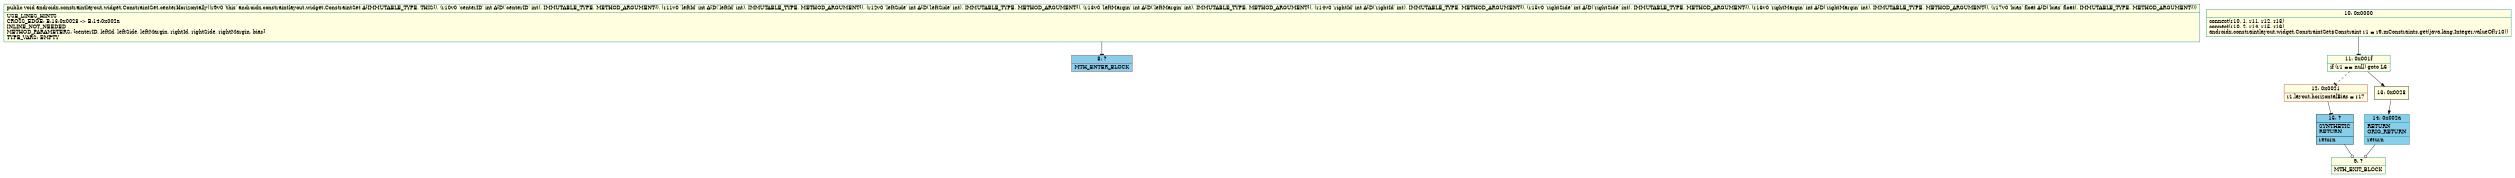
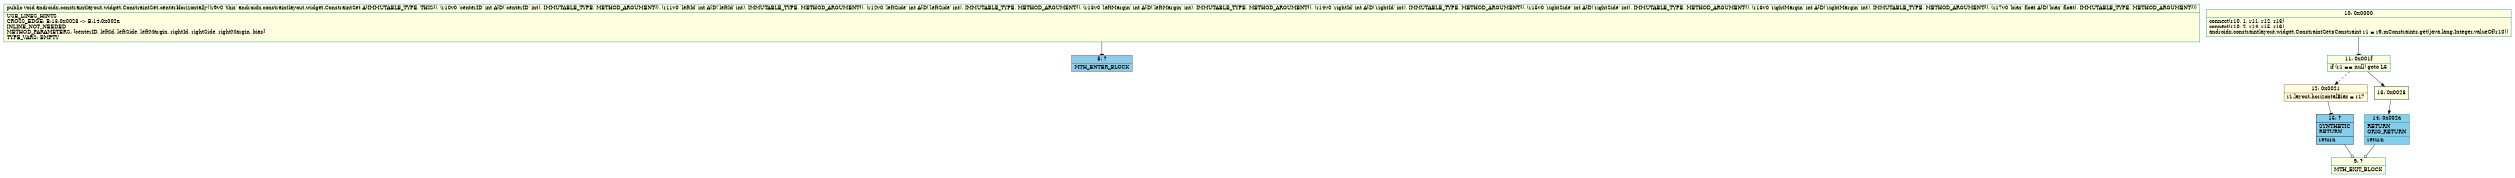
  digraph {
    node [color=teal fillcolor=lightyellow shape=record style=filled]
    edge [arrowhead=tee]
    n1 [color=brown fillcolor=skyblue label="{8\:\ ?|MTH_ENTER_BLOCK\l}"]
    n2 [label="{10\:\ 0x0000|connect(r10, 1, r11, r12, r13)\lconnect(r10, 2, r14, r15, r16)\landroidx.constraintlayout.widget.ConstraintSet$Constraint r1 = r9.mConstraints.get(java.lang.Integer.valueOf(r10))\l}"]
    n3 [label="{11\:\ 0x001f|if (r1 == null) goto L6\l}"]
    n4 [color=brown label="{12\:\ 0x0021|r1.layout.horizontalBias = r17\l}"]
    n5 [color=black label="{13\:\ 0x0028}"]
    n6 [color=black fillcolor=skyblue label="{15\:\ ?|SYNTHETIC\lRETURN\l|return\l}"]
    n7 [fillcolor=skyblue label="{14\:\ 0x002a|RETURN\lORIG_RETURN\l|return\l}"]
    n8 [label="{9\:\ ?|MTH_EXIT_BLOCK\l}"]
    n9 [label="{public void androidx.constraintlayout.widget.ConstraintSet.centerHorizontally((r9v0 'this' androidx.constraintlayout.widget.ConstraintSet A[IMMUTABLE_TYPE, THIS]), (r10v0 'centerID' int A[D('centerID' int), IMMUTABLE_TYPE, METHOD_ARGUMENT]), (r11v0 'leftId' int A[D('leftId' int), IMMUTABLE_TYPE, METHOD_ARGUMENT]), (r12v0 'leftSide' int A[D('leftSide' int), IMMUTABLE_TYPE, METHOD_ARGUMENT]), (r13v0 'leftMargin' int A[D('leftMargin' int), IMMUTABLE_TYPE, METHOD_ARGUMENT]), (r14v0 'rightId' int A[D('rightId' int), IMMUTABLE_TYPE, METHOD_ARGUMENT]), (r15v0 'rightSide' int A[D('rightSide' int), IMMUTABLE_TYPE, METHOD_ARGUMENT]), (r16v0 'rightMargin' int A[D('rightMargin' int), IMMUTABLE_TYPE, METHOD_ARGUMENT]), (r17v0 'bias' float A[D('bias' float), IMMUTABLE_TYPE, METHOD_ARGUMENT]))  | USE_LINES_HINTS\lCROSS_EDGE: B:13:0x0028 \-\> B:14:0x002a\lINLINE_NOT_NEEDED\lMETHOD_PARAMETERS: [centerID, leftId, leftSide, leftMargin, rightId, rightSide, rightMargin, bias]\lTYPE_VARS: EMPTY\l}"]
    n2 -> n3
-   n3 -> n4 [style=dashed]
+   n3 -> n4 [arrowhead=normal style=dashed]
    n3 -> n5 [arrowhead=normal]
    n4 -> n6
    n5 -> n7 [arrowhead=normal]
    n6 -> n8 [arrowhead=odot]
    n7 -> n8 [arrowhead=odot]
    n9 -> n1
  }
